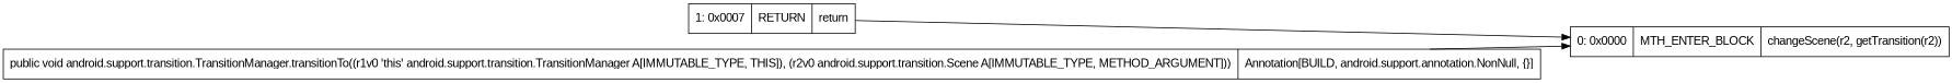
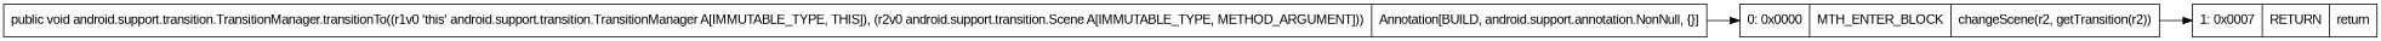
  digraph {
    rankdir=LR
    fontname="Liberation Sans"
    node [shape=record fontname="Liberation Sans"]
    edge [fontname="Liberation Sans"]
    n1 [label="{0\:\ 0x0000|MTH_ENTER_BLOCK\l|changeScene(r2, getTransition(r2))\l}"]
    n2 [label="{1\:\ 0x0007|RETURN\l|return\l}"]
    n3 [label="{public void android.support.transition.TransitionManager.transitionTo((r1v0 'this' android.support.transition.TransitionManager A[IMMUTABLE_TYPE, THIS]), (r2v0 android.support.transition.Scene A[IMMUTABLE_TYPE, METHOD_ARGUMENT]))  | Annotation[BUILD, android.support.annotation.NonNull, \{\}]\l}"]
-   n2 -> n1
+   n1 -> n2
    n3 -> n1
  }
